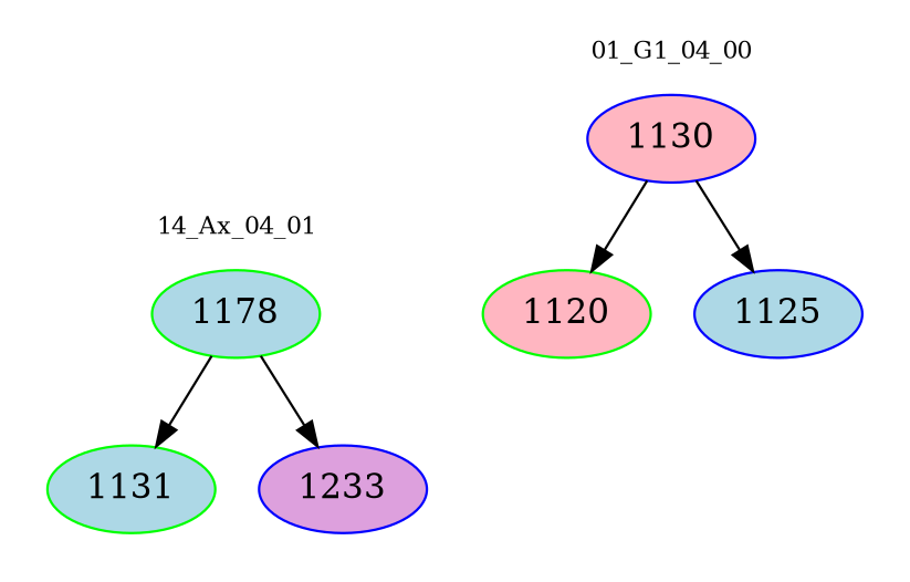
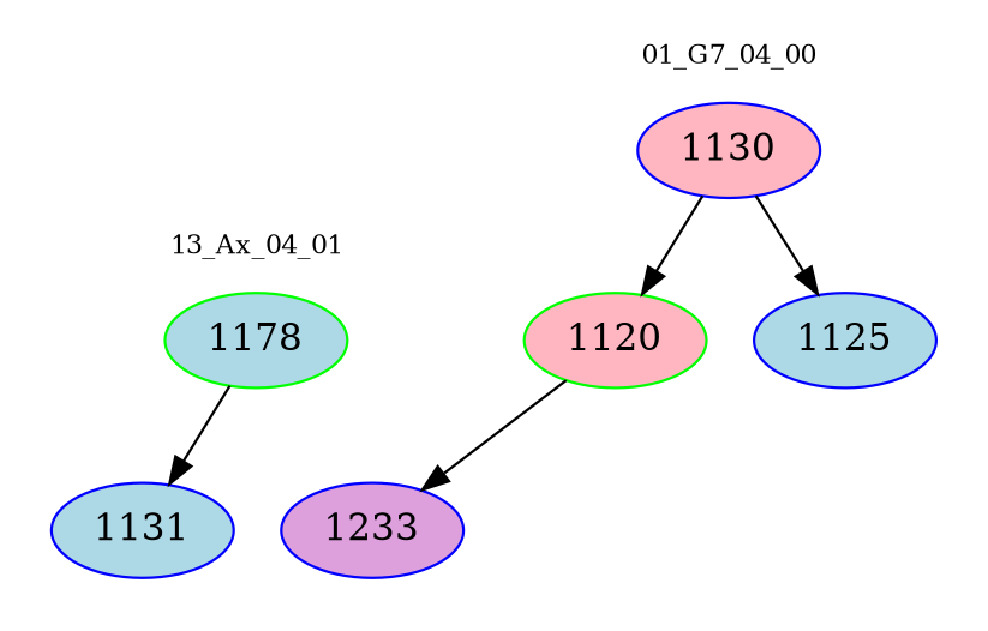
  digraph {
    node [color=green fillcolor=lightblue style=filled]
    edge [color=black]
    n1 [label=1178]
-   n2 [label=1131]
+   n2 [color=blue label=1131]
    n3 [color=blue fillcolor=plum label=1233]
    n4 [color=blue fillcolor=lightpink label=1130]
    n5 [fillcolor=lightpink label=1120]
    n6 [color=blue label=1125]
    subgraph cluster_1 {
      color=white
      fontsize=10
-     label="14_Ax_04_01"
+     label="13_Ax_04_01"
      n1
      n2
      n3
    }
    subgraph cluster_2 {
      color=white
      fontsize=10
-     label="01_G1_04_00"
+     label="01_G7_04_00"
      n4
      n5
      n6
    }
    n1 -> n2
-   n1 -> n3
+   n5 -> n3
    n4 -> n5
    n4 -> n6
  }
